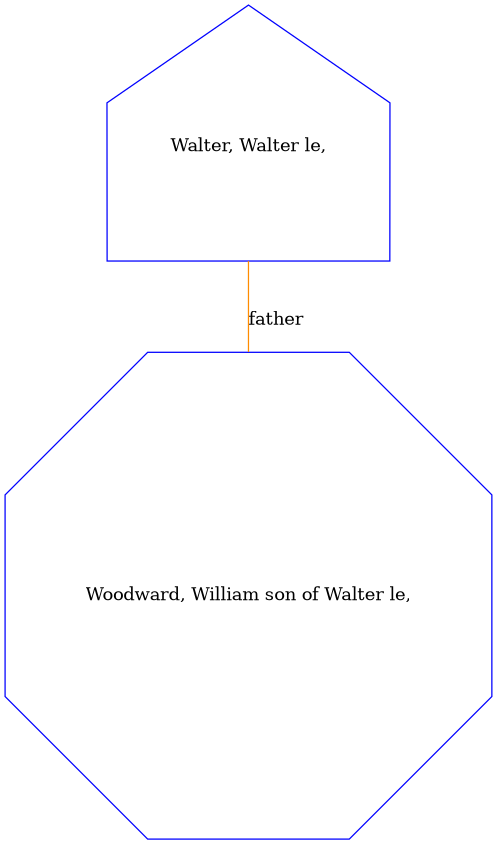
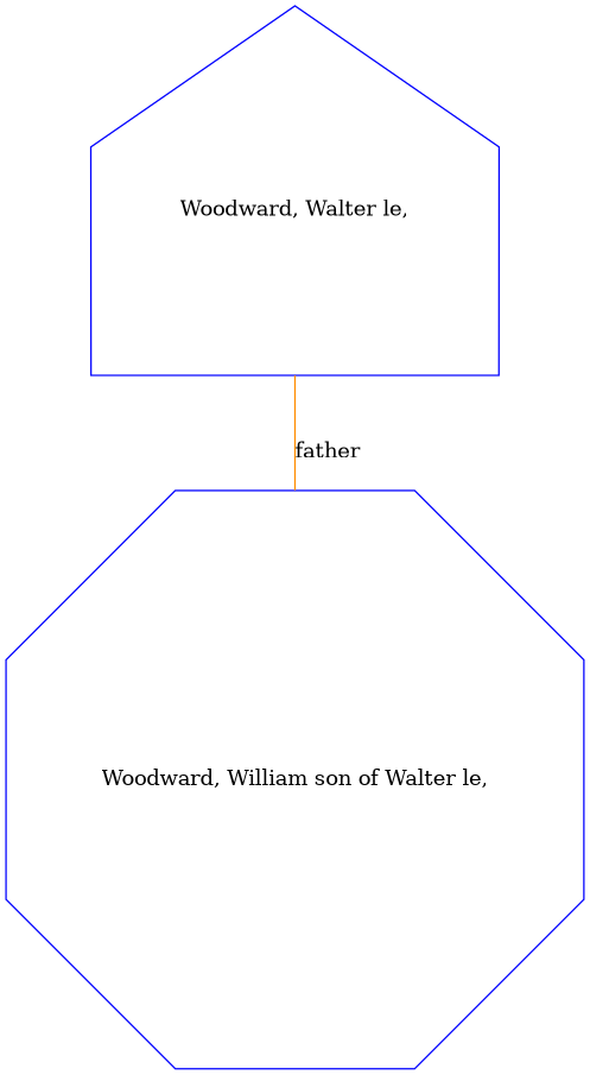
  digraph {
    node [color=blue regular=1]
    n1 [label="Woodward, William son of Walter le," shape=octagon]
-   n2 [label="Walter, Walter le," shape=house]
+   n2 [label="Woodward, Walter le," shape=house]
    n2 -> n1 [arrowsize=0.0 dir=none label=father color=darkorange]
  }
